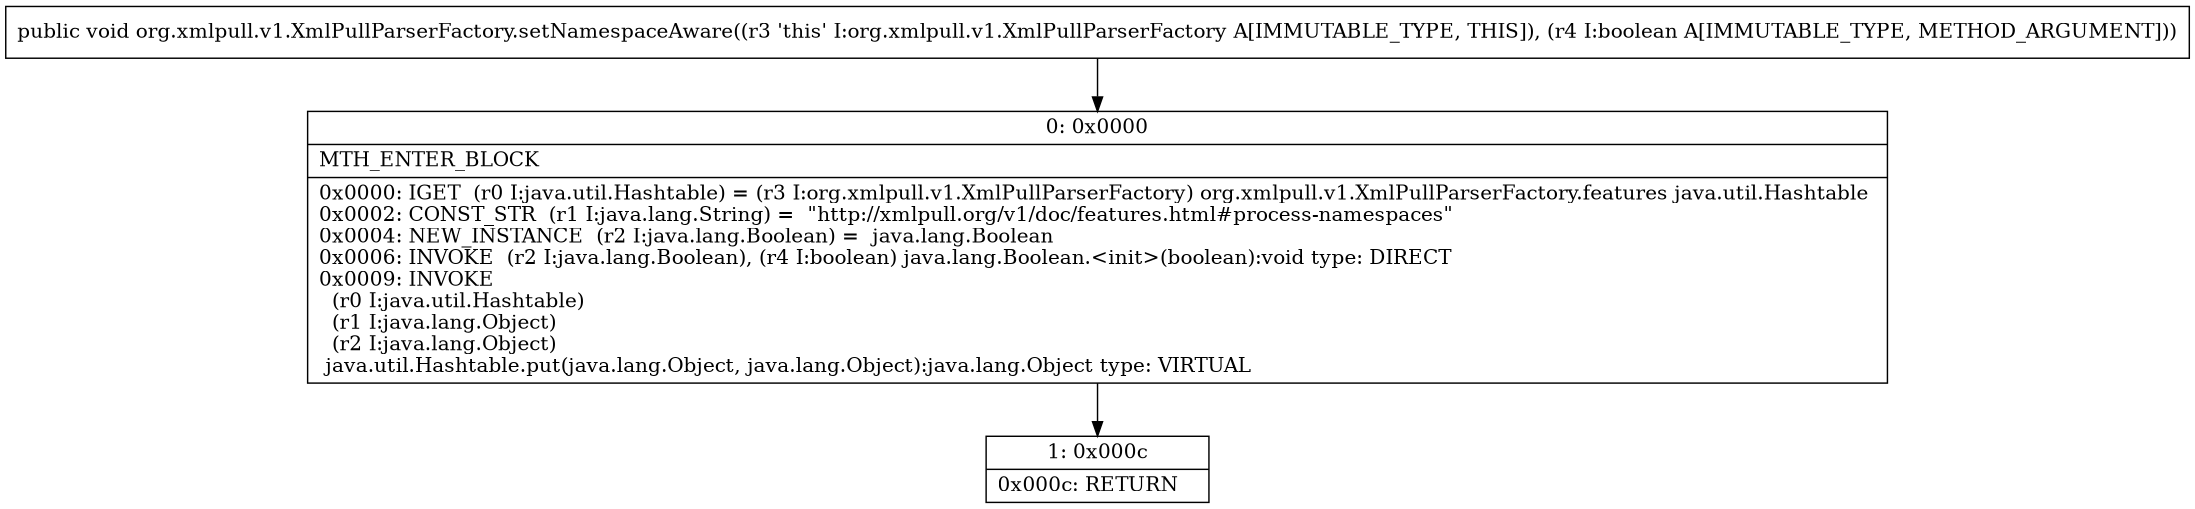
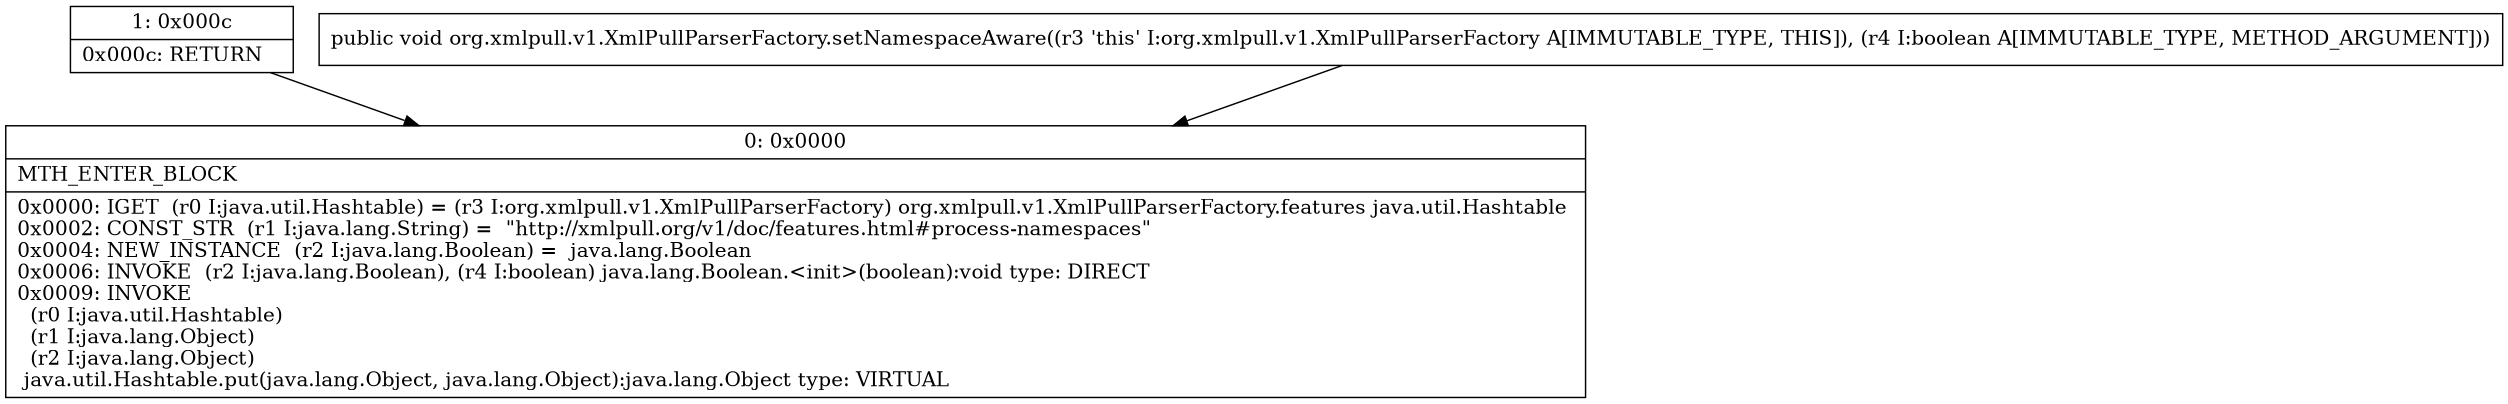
  digraph {
    node [shape=record]
    n1 [label="{0\:\ 0x0000|MTH_ENTER_BLOCK\l|0x0000: IGET  (r0 I:java.util.Hashtable) = (r3 I:org.xmlpull.v1.XmlPullParserFactory) org.xmlpull.v1.XmlPullParserFactory.features java.util.Hashtable \l0x0002: CONST_STR  (r1 I:java.lang.String) =  \"http:\/\/xmlpull.org\/v1\/doc\/features.html#process\-namespaces\" \l0x0004: NEW_INSTANCE  (r2 I:java.lang.Boolean) =  java.lang.Boolean \l0x0006: INVOKE  (r2 I:java.lang.Boolean), (r4 I:boolean) java.lang.Boolean.\<init\>(boolean):void type: DIRECT \l0x0009: INVOKE  \l  (r0 I:java.util.Hashtable)\l  (r1 I:java.lang.Object)\l  (r2 I:java.lang.Object)\l java.util.Hashtable.put(java.lang.Object, java.lang.Object):java.lang.Object type: VIRTUAL \l}"]
    n2 [label="{1\:\ 0x000c|0x000c: RETURN   \l}"]
    n3 [label="{public void org.xmlpull.v1.XmlPullParserFactory.setNamespaceAware((r3 'this' I:org.xmlpull.v1.XmlPullParserFactory A[IMMUTABLE_TYPE, THIS]), (r4 I:boolean A[IMMUTABLE_TYPE, METHOD_ARGUMENT])) }"]
-   n1 -> n2
+   n2 -> n1
    n3 -> n1
  }
